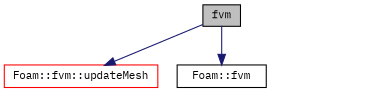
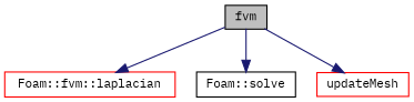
  digraph {
    fontname="IBM Plex Mono"
    rankdir=TB
    node [color=black fontname="IBM Plex Mono" fontsize=10 shape=record]
    edge [color=midnightblue fontname="IBM Plex Mono" fontsize=10 labelfontname=FreeSans labelfontsize=10 style=solid]
    n1 [fillcolor=grey75 fontcolor=black height=0.2 label=fvm style=filled width=0.4]
-   n2 [color=red height=0.2 label="Foam::fvm::updateMesh" width=0.4]
-   n3 [height=0.2 label="Foam::fvm" width=0.4]
+   n2 [color=red height=0.2 label="Foam::fvm::laplacian" width=0.4]
+   n3 [height=0.2 label="Foam::solve" width=0.4]
+   n4 [color=red height=0.2 label=updateMesh width=0.4]
    n1 -> n2
    n1 -> n3
+   n1 -> n4
  }
